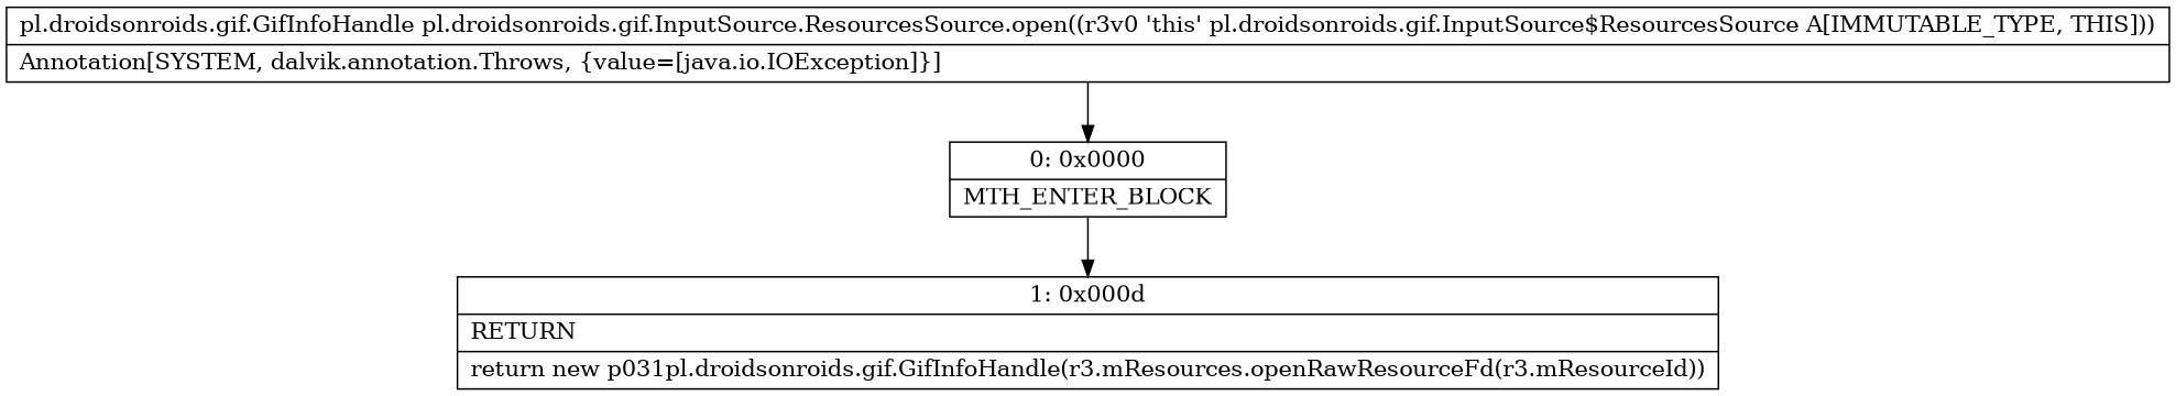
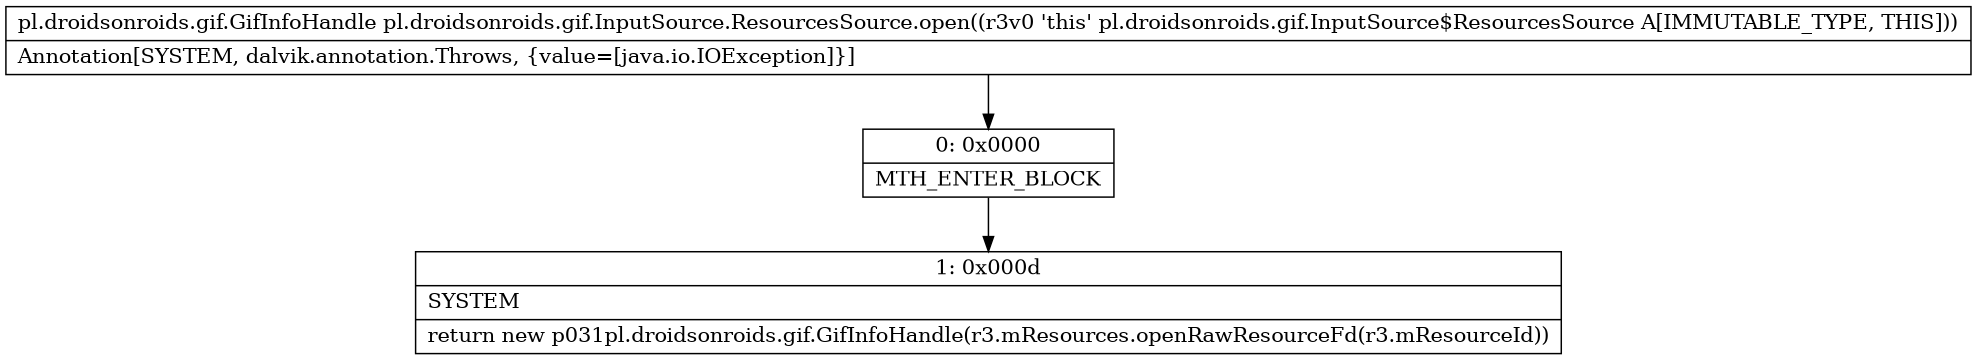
  digraph {
    node [shape=record]
    n1 [label="{0\:\ 0x0000|MTH_ENTER_BLOCK\l}"]
-   n2 [label="{1\:\ 0x000d|RETURN\l|return new p031pl.droidsonroids.gif.GifInfoHandle(r3.mResources.openRawResourceFd(r3.mResourceId))\l}"]
+   n2 [label="{1\:\ 0x000d|SYSTEM\l|return new p031pl.droidsonroids.gif.GifInfoHandle(r3.mResources.openRawResourceFd(r3.mResourceId))\l}"]
    n3 [label="{pl.droidsonroids.gif.GifInfoHandle pl.droidsonroids.gif.InputSource.ResourcesSource.open((r3v0 'this' pl.droidsonroids.gif.InputSource$ResourcesSource A[IMMUTABLE_TYPE, THIS]))  | Annotation[SYSTEM, dalvik.annotation.Throws, \{value=[java.io.IOException]\}]\l}"]
    n1 -> n2
    n3 -> n1
  }
